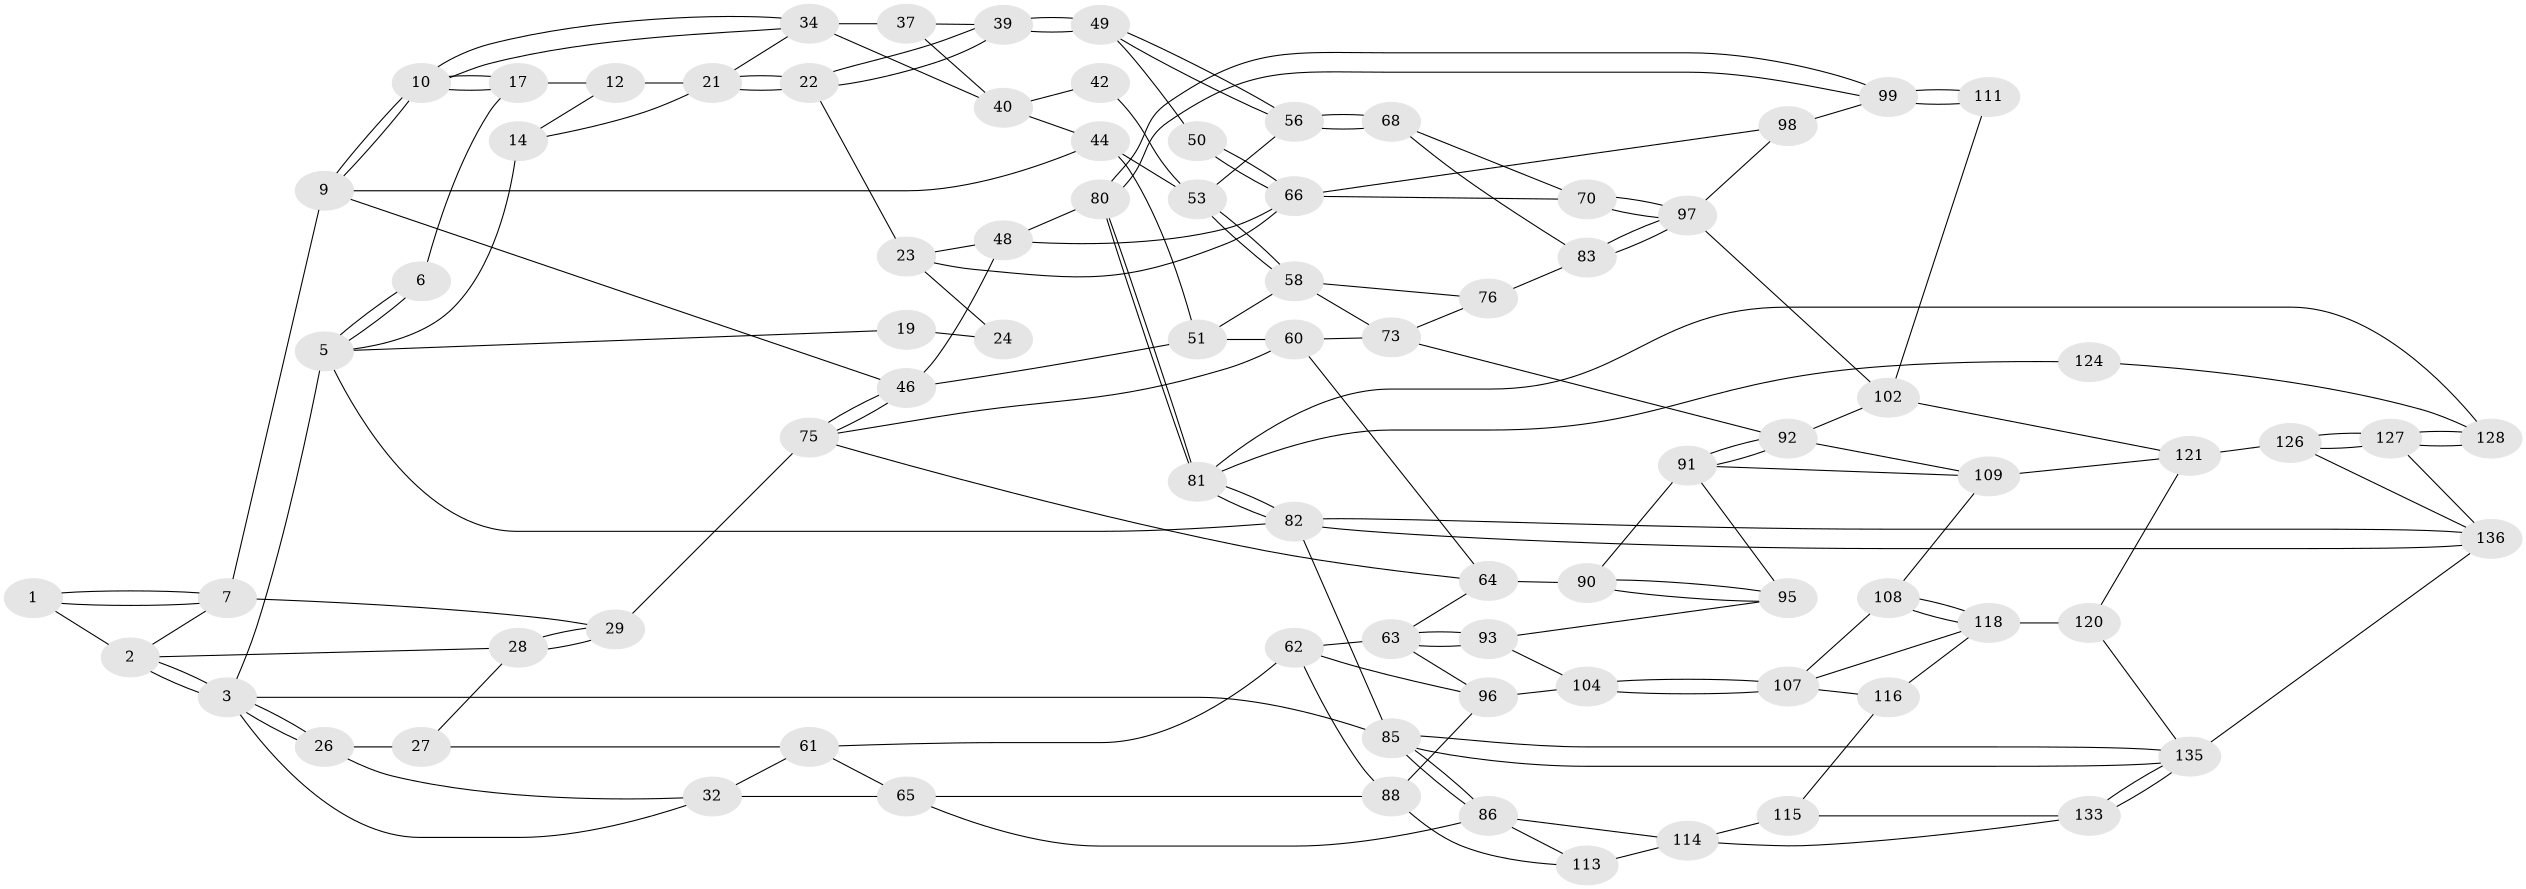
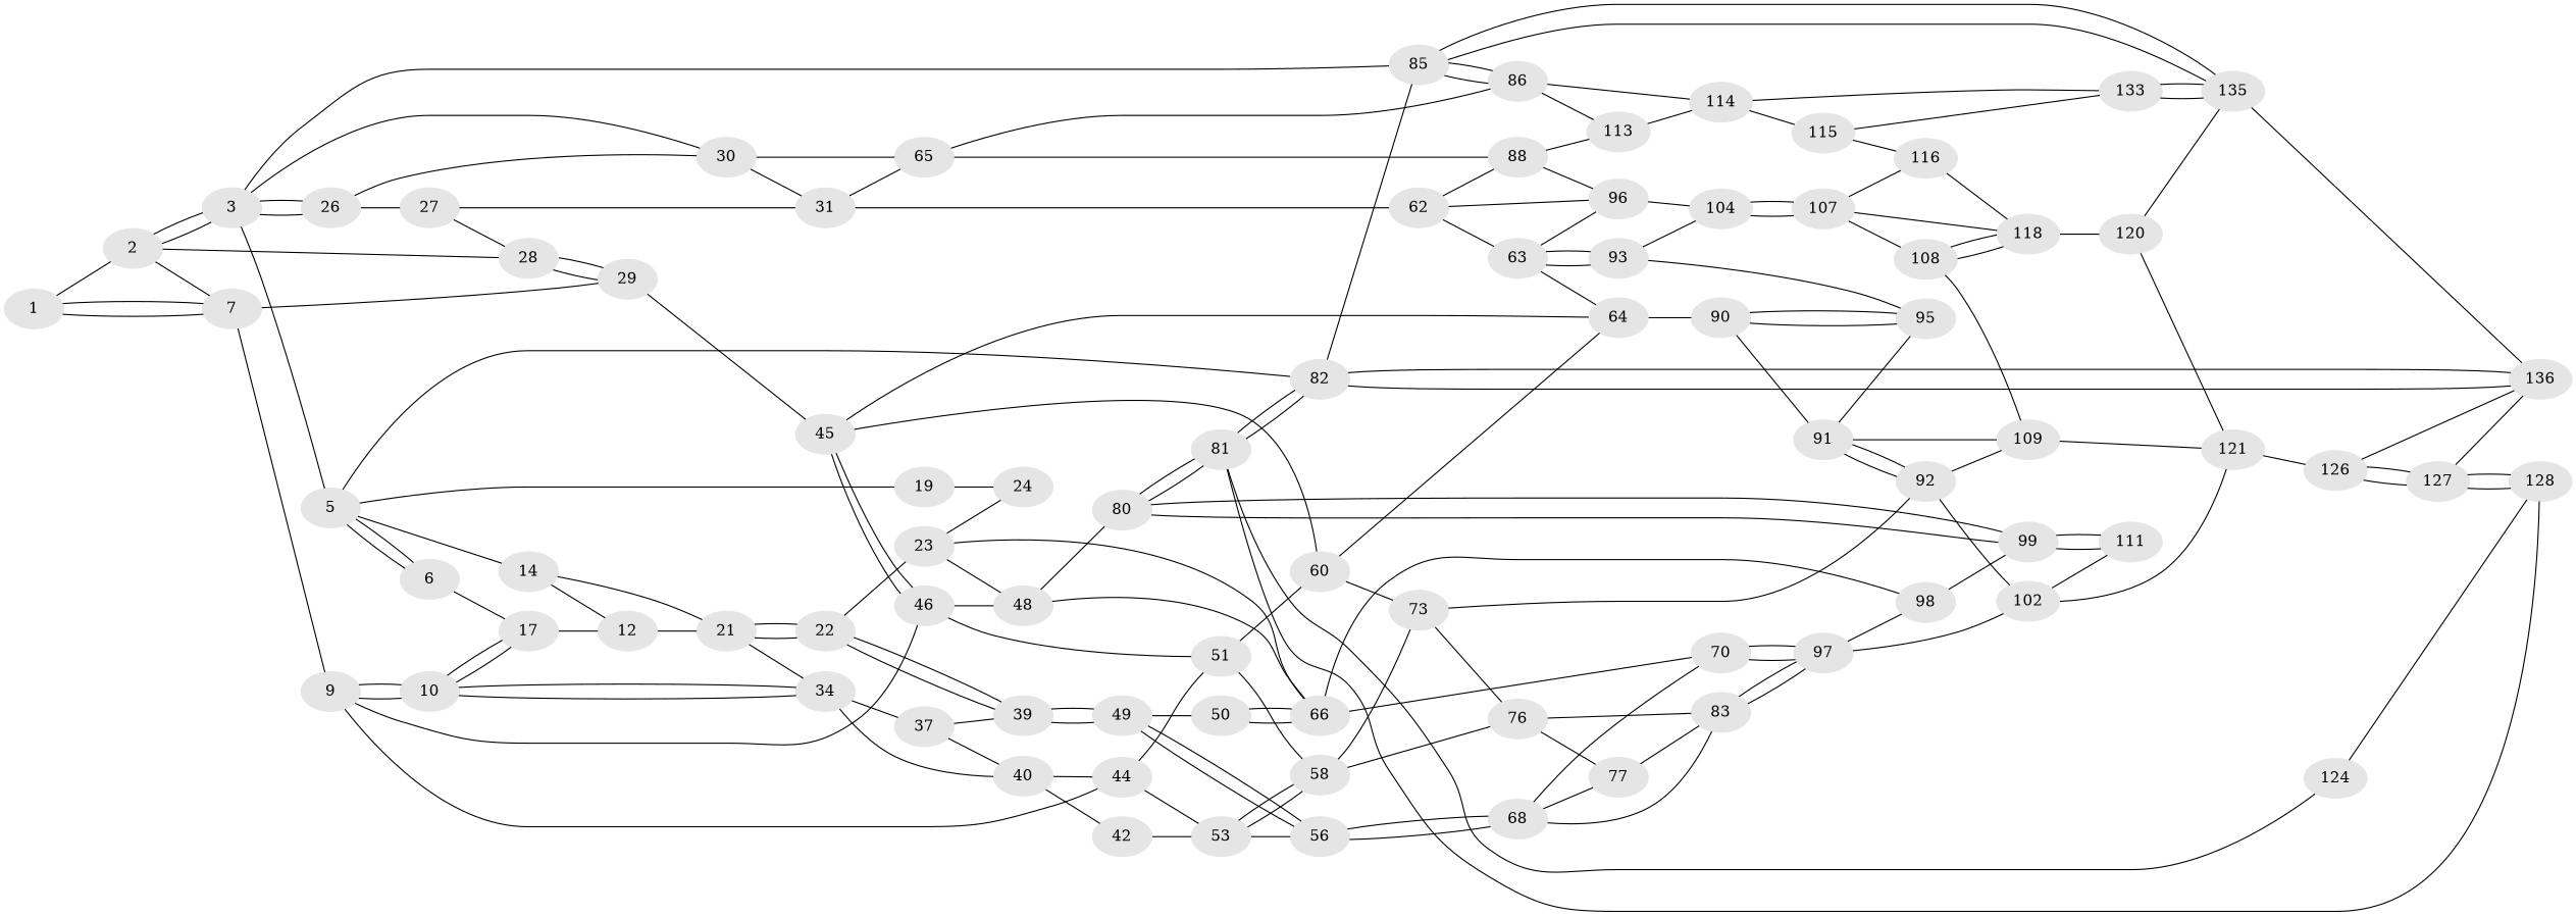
  graph {
    rankdir=LR
    node [color=gray90 style=filled]
    2 [super="+17"]
    1
    7 [super="+8"]
    3 [super="+4"]
    28
    9 [super="+43"]
    29 [super="+33"]
    5 [super="+13"]
    26
-   30 [super="+55" label=32]
+   30 [super="+55"]
    85
    6
    14 [super="+15"]
    19 [super="+20"]
    82
    27 [super="+32"]
-   31 [super="+61" label=61]
+   31 [super="+61"]
    65 [super="+87"]
    86 [super="+122"]
    135 [super="+137"]
    n21 [label=17 super="+12"]
    n22 [label=12 super="+18"]
    21 [super="+25"]
    24 [super="+36"]
    136 [super="+138"]
    10
    44 [super="+52"]
    46
-   45 [super="+59" label=75]
+   45 [super="+59"]
    34 [super="+35"]
    53 [super="+54"]
    51 [super="+57"]
    48 [super="+67"]
    37 [super="+38"]
    40 [super="+41"]
    22
    23 [super="+47"]
    39
    66 [super="+71"]
    49
    80
    50
    62 [super="+89"]
    60 [super="+72"]
    64 [super="+75"]
    88 [super="+104"]
    63
    96 [super="+105"]
    42
    56
    58 [super="+74"]
    73 [super="+78"]
    90
    70
    98
    81 [super="+123"]
    99
    68 [super="+69"]
    76 [super="+79"]
+   77
    83 [super="+84"]
    92 [super="+101"]
    93 [super="+94"]
    113
    n65 [label=104]
    95
    91 [super="+103"]
    114 [super="+131"]
    97 [super="+100"]
    102 [super="+110"]
    109 [super="+112"]
    124
    128 [super="+130"]
    111
    115 [super="+132"]
    133
    121 [super="+125"]
    107 [super="+117"]
    126
    108
    116 [super="+129"]
    118 [super="+119"]
    120
    127 [super="+134"]
    2 -- 7
    2 -- 3
    2 -- 3
    2 -- 28
    1 -- 2
    1 -- 7
    1 -- 7
    7 -- 9
    7 -- 29
    3 -- 5
    3 -- 26
    3 -- 26
    3 -- 30
    3 -- 85
    28 -- 29
    28 -- 29
    9 -- 10
    9 -- 10
    9 -- 44
    9 -- 46
    29 -- 45
    5 -- 6
    5 -- 6
    5 -- 14
    5 -- 19
    5 -- 82
    26 -- 30
    26 -- 27
    30 -- 31
    30 -- 65
    85 -- 86
    85 -- 86
    85 -- 135
    85 -- 135
    6 -- n21
    14 -- n22
    14 -- 21
    19 -- 24 [weight=2]
    82 -- 85
    82 -- 136
    82 -- 136
    27 -- 28
    27 -- 31
    31 -- 65
    31 -- 62
    65 -- 86
    65 -- 88
    86 -- 113
    86 -- 114
    135 -- 136
    n21 -- n22 [weight=2]
    n22 -- 21
    21 -- 34
    21 -- 22
    21 -- 22
    10 -- n21
    10 -- n21
    10 -- 34
    10 -- 34
    44 -- 53
    44 -- 51
    46 -- 51
    46 -- 48
    45 -- 46
    45 -- 46
    45 -- 60
    45 -- 64
    34 -- 37
    34 -- 40
    53 -- 56
    53 -- 58
    53 -- 58
    51 -- 60
    51 -- 58
    48 -- 66
    48 -- 80
    37 -- 40
    37 -- 39
    40 -- 44
    40 -- 42
    22 -- 23
    22 -- 39
    22 -- 39
    23 -- 24
    23 -- 48
    23 -- 66
    39 -- 49
    39 -- 49
    66 -- 70
    66 -- 98
    49 -- 50
    49 -- 56
    49 -- 56
    80 -- 81
    80 -- 81
    80 -- 99
    80 -- 99
    50 -- 66
    50 -- 66
    62 -- 88
    62 -- 63
    62 -- 96
    60 -- 64
    60 -- 73
    64 -- 90
    88 -- 96
    88 -- 113
    63 -- 64
    63 -- 96
    63 -- 93
    63 -- 93
    96 -- n65
    42 -- 53
    56 -- 68
    56 -- 68
    58 -- 73
    58 -- 76
    73 -- 76
    73 -- 92
    90 -- 95
    90 -- 95
    90 -- 91
    70 -- 97
    70 -- 97
    98 -- 99
    81 -- 82
    81 -- 82
    81 -- 124
    81 -- 128
    99 -- 111
    99 -- 111
    68 -- 70
+   68 -- 77
    68 -- 83
+   76 -- 77
    76 -- 83
+   77 -- 83
    83 -- 97
    83 -- 97
    92 -- 102
    92 -- 109
    93 -- n65
    93 -- 95
    113 -- 114
    n65 -- 107
    n65 -- 107
    91 -- 92
    91 -- 92
    91 -- 95
    91 -- 109
    114 -- 115
    114 -- 133
    97 -- 98
    97 -- 102
    102 -- 111
    102 -- 121
    109 -- 121
    124 -- 128
    115 -- 133
    115 -- 116 [weight=2]
    133 -- 135
    133 -- 135
    121 -- 126
    107 -- 108
    107 -- 116
    107 -- 118
    126 -- 136
    126 -- 127
    126 -- 127
    108 -- 109
    108 -- 118
    108 -- 118
    116 -- 118
    118 -- 120
    120 -- 135
    120 -- 121
    127 -- 136
    127 -- 128 [weight=2]
    127 -- 128
  }
